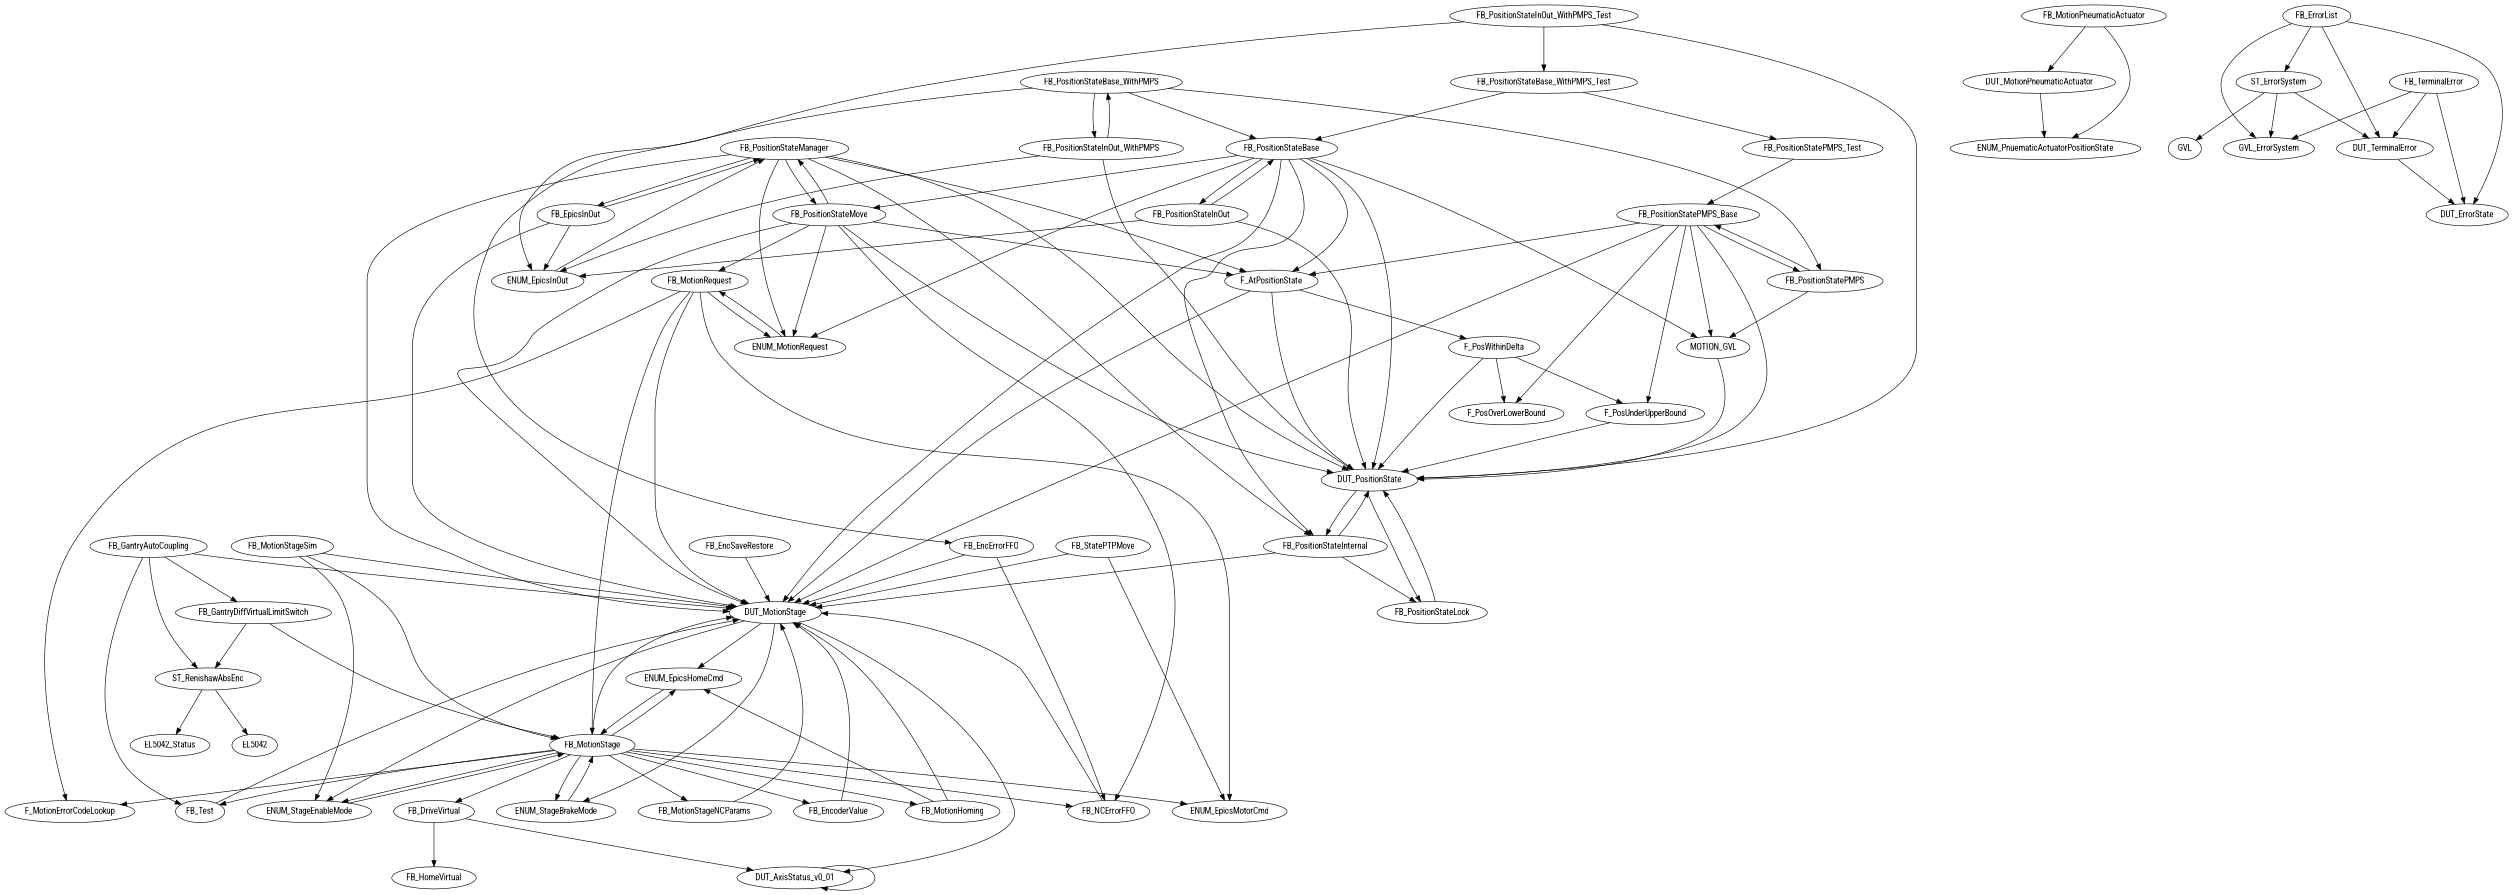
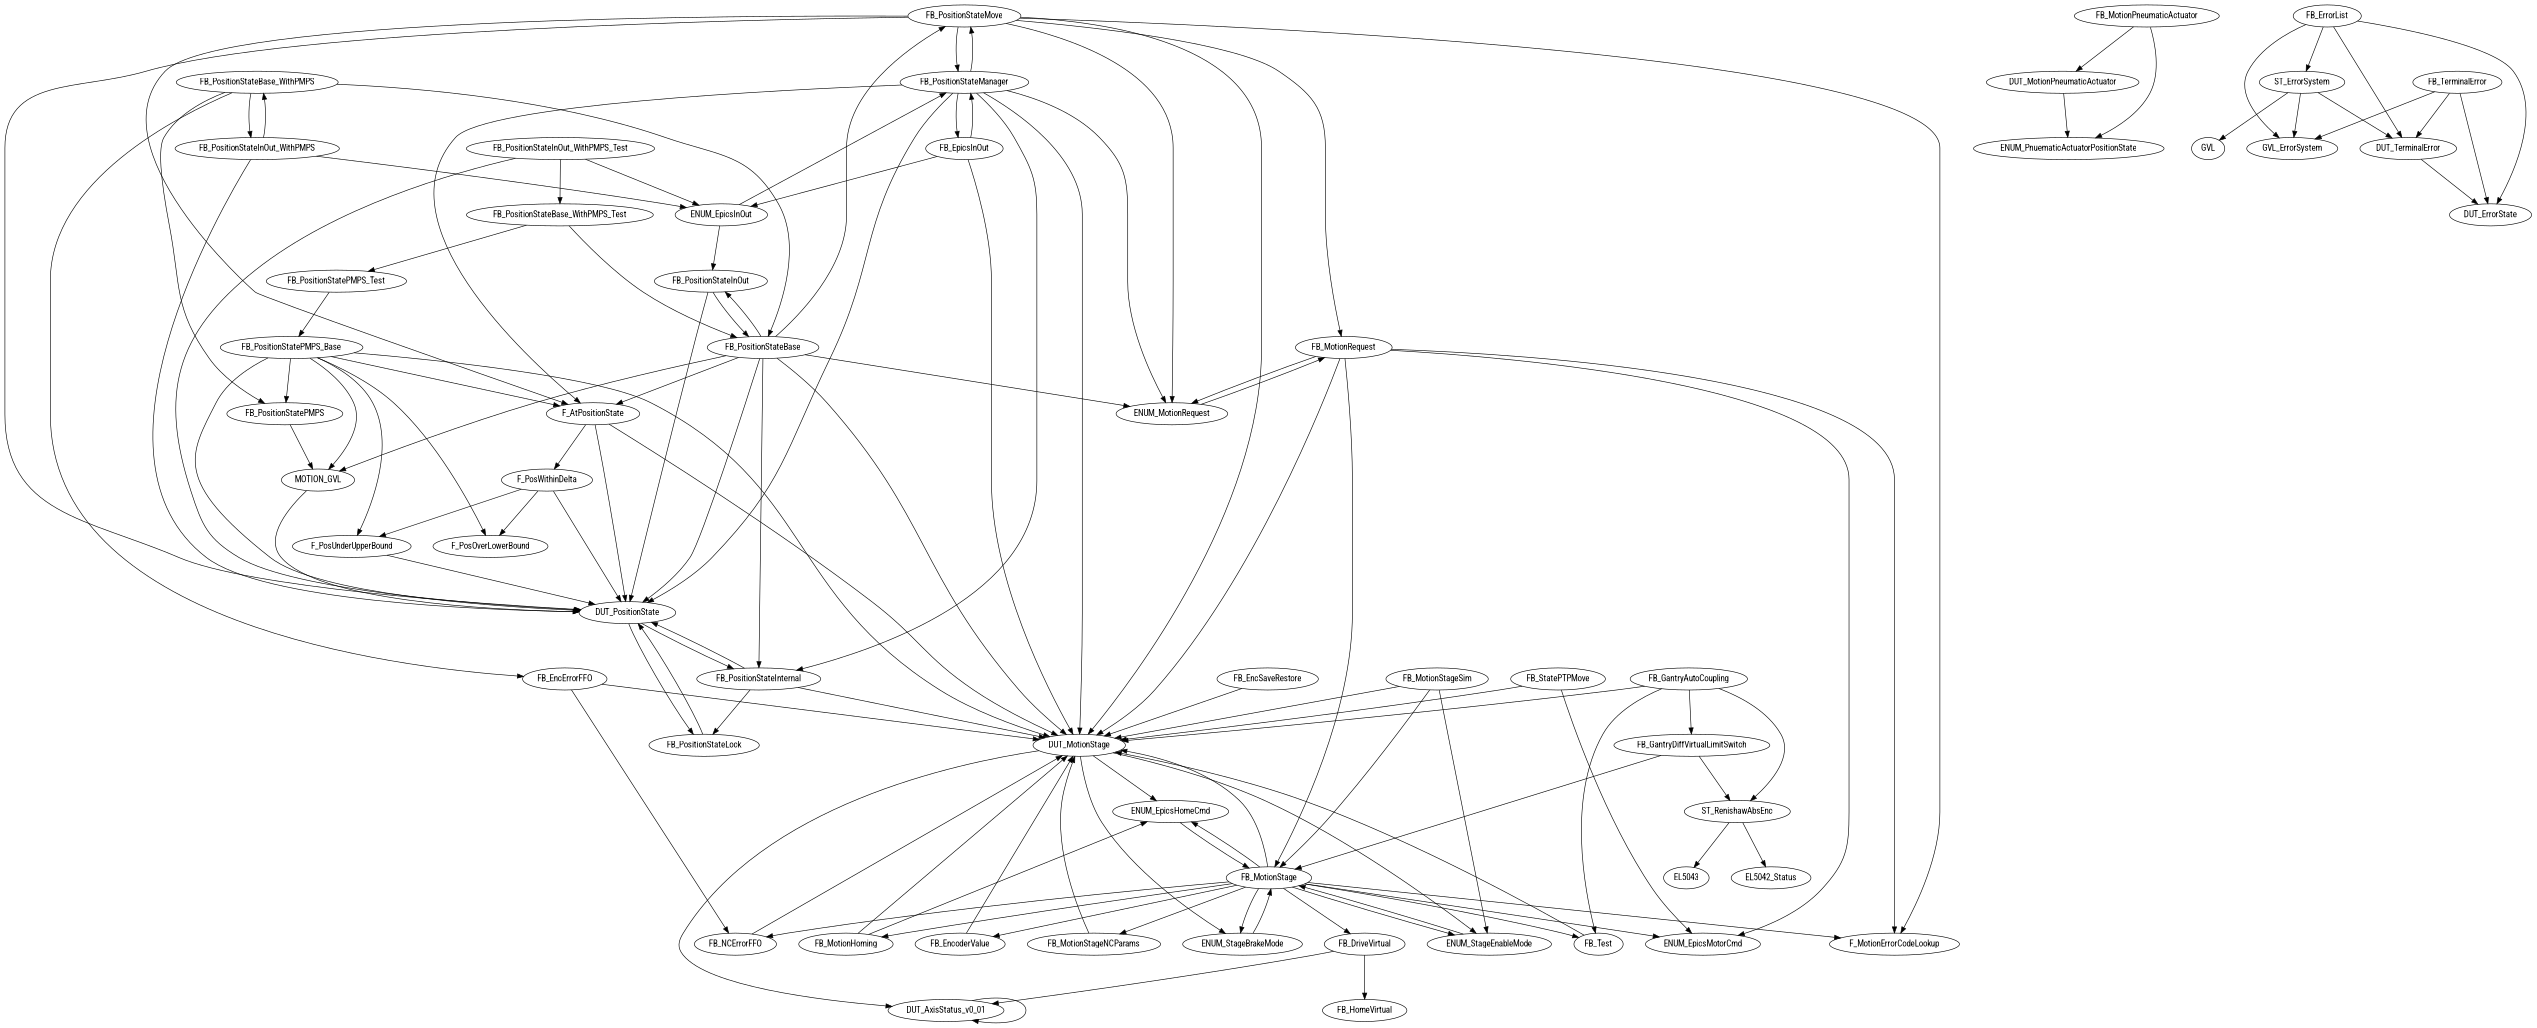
  digraph {
    fontname="Roboto Condensed"
    nodesep=.5
    ranksep=1
    node [fontname="Roboto Condensed"]
    edge [fontname="Roboto Condensed"]
    DUT_AxisStatus_v0_01
    DUT_MotionPneumaticActuator
    ENUM_PnuematicActuatorPositionState
    DUT_MotionStage
    ENUM_EpicsHomeCmd
    ENUM_StageBrakeMode
    ENUM_StageEnableMode
    FB_MotionStage
    FB_DriveVirtual
    FB_EncoderValue
    n11 [label=FB_Test]
    FB_MotionHoming
    ENUM_EpicsMotorCmd
    F_MotionErrorCodeLookup
    FB_MotionStageNCParams
    FB_NCErrorFFO
    DUT_PositionState
    FB_PositionStateInternal
    FB_PositionStateLock
    DUT_TerminalError
    DUT_ErrorState
    FB_HomeVirtual
    FB_EncSaveRestore
    ENUM_EpicsInOut
    FB_PositionStateManager
    ENUM_MotionRequest
    F_AtPositionState
    FB_EpicsInOut
    FB_PositionStateMove
    FB_MotionRequest
    F_PosWithinDelta
    ST_ErrorSystem
    GVL
    GVL_ErrorSystem
    ST_RenishawAbsEnc
-   EL5042
+   EL5042 [label=EL5043]
    EL5042_Status
    MOTION_GVL
    F_PosOverLowerBound
    F_PosUnderUpperBound
    FB_EncErrorFFO
    FB_ErrorList
    FB_GantryAutoCoupling
    FB_GantryDiffVirtualLimitSwitch
    FB_MotionPneumaticActuator
    FB_MotionStageSim
    FB_PositionStateBase
    FB_PositionStateInOut
    FB_PositionStateBase_WithPMPS
    FB_PositionStateInOut_WithPMPS
    FB_PositionStatePMPS
    FB_PositionStatePMPS_Base
    FB_PositionStateBase_WithPMPS_Test
    FB_PositionStatePMPS_Test
    FB_PositionStateInOut_WithPMPS_Test
    FB_StatePTPMove
    FB_TerminalError
    DUT_AxisStatus_v0_01 -> DUT_AxisStatus_v0_01
    DUT_MotionPneumaticActuator -> ENUM_PnuematicActuatorPositionState
    DUT_MotionStage -> DUT_AxisStatus_v0_01
    DUT_MotionStage -> ENUM_EpicsHomeCmd
    DUT_MotionStage -> ENUM_StageBrakeMode
    DUT_MotionStage -> ENUM_StageEnableMode
    ENUM_EpicsHomeCmd -> FB_MotionStage
    ENUM_StageBrakeMode -> FB_MotionStage
    ENUM_StageEnableMode -> FB_MotionStage
    FB_MotionStage -> DUT_MotionStage
    FB_MotionStage -> ENUM_EpicsHomeCmd
    FB_MotionStage -> ENUM_StageBrakeMode
    FB_MotionStage -> ENUM_StageEnableMode
    FB_MotionStage -> FB_DriveVirtual
    FB_MotionStage -> FB_EncoderValue
    FB_MotionStage -> n11
    FB_MotionStage -> FB_MotionHoming
    FB_MotionStage -> ENUM_EpicsMotorCmd
    FB_MotionStage -> F_MotionErrorCodeLookup
    FB_MotionStage -> FB_MotionStageNCParams
    FB_MotionStage -> FB_NCErrorFFO
    FB_DriveVirtual -> DUT_AxisStatus_v0_01
    FB_DriveVirtual -> FB_HomeVirtual
    FB_EncoderValue -> DUT_MotionStage
    n11 -> DUT_MotionStage
    FB_MotionHoming -> DUT_MotionStage
    FB_MotionHoming -> ENUM_EpicsHomeCmd
    FB_MotionStageNCParams -> DUT_MotionStage
    FB_NCErrorFFO -> DUT_MotionStage
    DUT_PositionState -> FB_PositionStateInternal
    DUT_PositionState -> FB_PositionStateLock
    FB_PositionStateInternal -> DUT_MotionStage
    FB_PositionStateInternal -> DUT_PositionState
    FB_PositionStateInternal -> FB_PositionStateLock
    FB_PositionStateLock -> DUT_PositionState
    DUT_TerminalError -> DUT_ErrorState
    FB_EncSaveRestore -> DUT_MotionStage
    ENUM_EpicsInOut -> FB_PositionStateManager
    FB_PositionStateManager -> DUT_MotionStage
    FB_PositionStateManager -> DUT_PositionState
    FB_PositionStateManager -> FB_PositionStateInternal
    FB_PositionStateManager -> ENUM_MotionRequest
    FB_PositionStateManager -> F_AtPositionState
    FB_PositionStateManager -> FB_EpicsInOut
    FB_PositionStateManager -> FB_PositionStateMove
    ENUM_MotionRequest -> FB_MotionRequest
    F_AtPositionState -> DUT_MotionStage
    F_AtPositionState -> DUT_PositionState
    F_AtPositionState -> F_PosWithinDelta
    FB_EpicsInOut -> DUT_MotionStage
    FB_EpicsInOut -> ENUM_EpicsInOut
    FB_EpicsInOut -> FB_PositionStateManager
    FB_PositionStateMove -> DUT_MotionStage
-   FB_PositionStateMove -> FB_NCErrorFFO
+   FB_PositionStateMove -> F_MotionErrorCodeLookup
    FB_PositionStateMove -> DUT_PositionState
    FB_PositionStateMove -> FB_PositionStateManager
    FB_PositionStateMove -> ENUM_MotionRequest
    FB_PositionStateMove -> F_AtPositionState
    FB_PositionStateMove -> FB_MotionRequest
    FB_MotionRequest -> DUT_MotionStage
    FB_MotionRequest -> FB_MotionStage
    FB_MotionRequest -> ENUM_EpicsMotorCmd
    FB_MotionRequest -> F_MotionErrorCodeLookup
    FB_MotionRequest -> ENUM_MotionRequest
    F_PosWithinDelta -> DUT_PositionState
    F_PosWithinDelta -> F_PosOverLowerBound
    F_PosWithinDelta -> F_PosUnderUpperBound
    ST_ErrorSystem -> DUT_TerminalError
    ST_ErrorSystem -> GVL
    ST_ErrorSystem -> GVL_ErrorSystem
    ST_RenishawAbsEnc -> EL5042
    ST_RenishawAbsEnc -> EL5042_Status
    MOTION_GVL -> DUT_PositionState
    F_PosUnderUpperBound -> DUT_PositionState
    FB_EncErrorFFO -> DUT_MotionStage
    FB_EncErrorFFO -> FB_NCErrorFFO
    FB_ErrorList -> DUT_TerminalError
    FB_ErrorList -> DUT_ErrorState
    FB_ErrorList -> ST_ErrorSystem
    FB_ErrorList -> GVL_ErrorSystem
    FB_GantryAutoCoupling -> DUT_MotionStage
    FB_GantryAutoCoupling -> n11
    FB_GantryAutoCoupling -> ST_RenishawAbsEnc
    FB_GantryAutoCoupling -> FB_GantryDiffVirtualLimitSwitch
    FB_GantryDiffVirtualLimitSwitch -> FB_MotionStage
    FB_GantryDiffVirtualLimitSwitch -> ST_RenishawAbsEnc
    FB_MotionPneumaticActuator -> DUT_MotionPneumaticActuator
    FB_MotionPneumaticActuator -> ENUM_PnuematicActuatorPositionState
    FB_MotionStageSim -> DUT_MotionStage
    FB_MotionStageSim -> ENUM_StageEnableMode
    FB_MotionStageSim -> FB_MotionStage
    FB_PositionStateBase -> DUT_MotionStage
    FB_PositionStateBase -> DUT_PositionState
    FB_PositionStateBase -> FB_PositionStateInternal
    FB_PositionStateBase -> ENUM_MotionRequest
    FB_PositionStateBase -> F_AtPositionState
    FB_PositionStateBase -> FB_PositionStateMove
    FB_PositionStateBase -> MOTION_GVL
    FB_PositionStateBase -> FB_PositionStateInOut
    FB_PositionStateInOut -> DUT_PositionState
-   FB_PositionStateInOut -> ENUM_EpicsInOut
+   ENUM_EpicsInOut -> FB_PositionStateInOut
    FB_PositionStateInOut -> FB_PositionStateBase
    FB_PositionStateBase_WithPMPS -> FB_EncErrorFFO
    FB_PositionStateBase_WithPMPS -> FB_PositionStateBase
    FB_PositionStateBase_WithPMPS -> FB_PositionStateInOut_WithPMPS
    FB_PositionStateBase_WithPMPS -> FB_PositionStatePMPS
    FB_PositionStateInOut_WithPMPS -> DUT_PositionState
    FB_PositionStateInOut_WithPMPS -> ENUM_EpicsInOut
    FB_PositionStateInOut_WithPMPS -> FB_PositionStateBase_WithPMPS
    FB_PositionStatePMPS -> MOTION_GVL
-   FB_PositionStatePMPS -> FB_PositionStatePMPS_Base
    FB_PositionStatePMPS_Base -> DUT_MotionStage
    FB_PositionStatePMPS_Base -> DUT_PositionState
    FB_PositionStatePMPS_Base -> F_AtPositionState
    FB_PositionStatePMPS_Base -> MOTION_GVL
    FB_PositionStatePMPS_Base -> F_PosOverLowerBound
    FB_PositionStatePMPS_Base -> F_PosUnderUpperBound
    FB_PositionStatePMPS_Base -> FB_PositionStatePMPS
    FB_PositionStateBase_WithPMPS_Test -> FB_PositionStateBase
    FB_PositionStateBase_WithPMPS_Test -> FB_PositionStatePMPS_Test
    FB_PositionStatePMPS_Test -> FB_PositionStatePMPS_Base
    FB_PositionStateInOut_WithPMPS_Test -> DUT_PositionState
    FB_PositionStateInOut_WithPMPS_Test -> ENUM_EpicsInOut
    FB_PositionStateInOut_WithPMPS_Test -> FB_PositionStateBase_WithPMPS_Test
    FB_StatePTPMove -> DUT_MotionStage
    FB_StatePTPMove -> ENUM_EpicsMotorCmd
    FB_TerminalError -> DUT_TerminalError
    FB_TerminalError -> DUT_ErrorState
    FB_TerminalError -> GVL_ErrorSystem
  }
